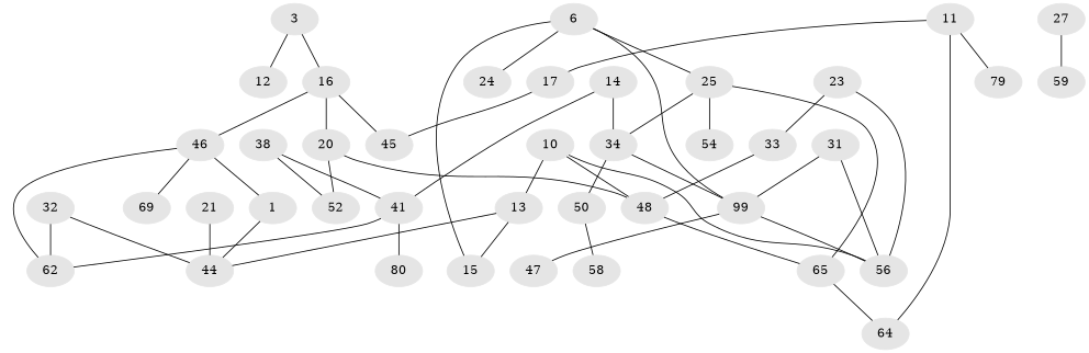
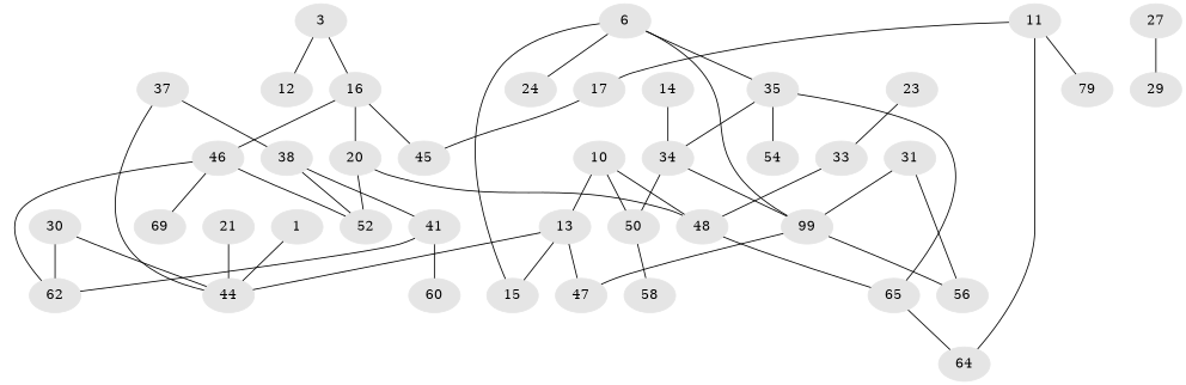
  graph {
    fontname="DejaVu Serif"
    node [color=gray90 fontname="DejaVu Serif" style=filled]
    edge [fontname="DejaVu Serif" weight=1.0]
    1
    44
    3
    12
    16
    20
    45
    46
    6
    15
    24
-   25
+   25 [label=35]
    n13 [label=99]
    34
    54
    n16 [label=65]
    56
    47
    10
    13
    48
    11
    17
    n24 [label=79]
    n25 [label=64]
    14
    41
    50
    62
-   60 [label=80]
+   60
    52
    n32 [label=69]
    21
    23
    33
    27
-   59
+   59 [label=29]
    31
-   32
+   32 [label=30]
    58
+   37
    38
    1 -- 44 [weight=2.0]
    3 -- 12
    3 -- 16
    16 -- 20
    16 -- 45
    16 -- 46
    20 -- 48 [weight=2.0]
    20 -- 52
    46 -- 62
-   46 -- 1
+   46 -- 52
    46 -- n32
    6 -- 15
    6 -- 24
    6 -- 25
    6 -- n13
    25 -- 34
    25 -- 54
    25 -- n16
    n13 -- 56
    n13 -- 47
    34 -- n13
    34 -- 50
    n16 -- n25
-   10 -- 56
+   10 -- 50
    10 -- 13
    10 -- 48
    13 -- 44
    13 -- 15
+   13 -- 47
    48 -- n16
    11 -- 17
    11 -- n24
    11 -- n25
    17 -- 45
    14 -- 34
-   14 -- 41
    41 -- 62
    41 -- 60
    50 -- 58
    21 -- 44
-   23 -- 56
    23 -- 33
    33 -- 48
    27 -- 59
    31 -- n13
    31 -- 56
    32 -- 44 [weight=2.0]
    32 -- 62
+   37 -- 44
+   37 -- 38
    38 -- 41
    38 -- 52
  }
